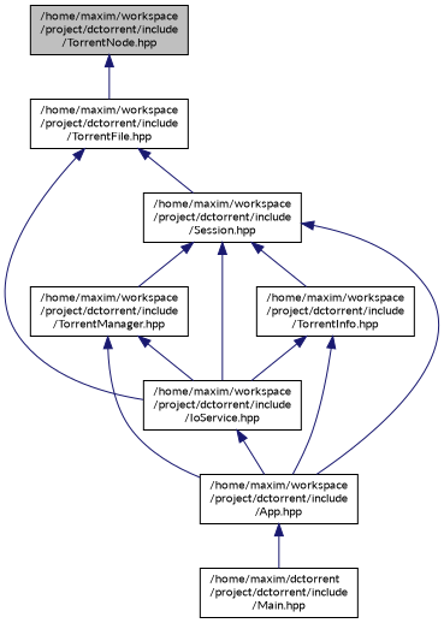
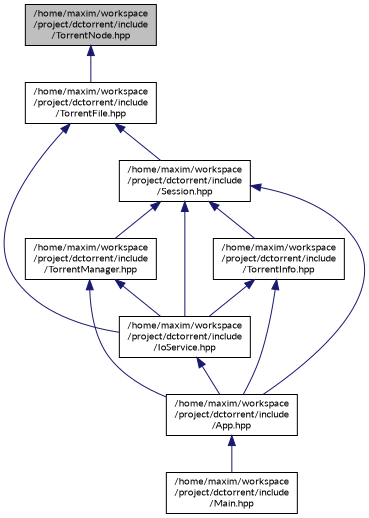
  digraph {
    fontname=Lato
    node [color=black fillcolor=white fontname=Lato fontsize=10 shape=record style=filled]
    edge [color=midnightblue dir=back fontname=Lato fontsize=10 labelfontname=Helvetica labelfontsize=10 style=solid]
    n1 [fillcolor=grey75 fontcolor=black height=0.2 label="/home/maxim/workspace\l/project/dctorrent/include\l/TorrentNode.hpp" width=0.4]
    n2 [height=0.2 label="/home/maxim/workspace\l/project/dctorrent/include\l/TorrentFile.hpp" width=0.4]
    n3 [height=0.2 label="/home/maxim/workspace\l/project/dctorrent/include\l/IoService.hpp" width=0.4]
    n4 [height=0.2 label="/home/maxim/workspace\l/project/dctorrent/include\l/Session.hpp" width=0.4]
    n5 [height=0.2 label="/home/maxim/workspace\l/project/dctorrent/include\l/App.hpp" width=0.4]
-   n6 [height=0.2 label="/home/maxim/dctorrent\l/project/dctorrent/include\l/Main.hpp" width=0.4]
+   n6 [height=0.2 label="/home/maxim/workspace\l/project/dctorrent/include\l/Main.hpp" width=0.4]
    n7 [height=0.2 label="/home/maxim/workspace\l/project/dctorrent/include\l/TorrentInfo.hpp" width=0.4]
    n8 [height=0.2 label="/home/maxim/workspace\l/project/dctorrent/include\l/TorrentManager.hpp" width=0.4]
    n1 -> n2
    n2 -> n3
    n2 -> n4
    n3 -> n5
    n4 -> n3
    n4 -> n5
    n4 -> n7
    n4 -> n8
    n5 -> n6
    n7 -> n3
    n7 -> n5
    n8 -> n3
    n8 -> n5
  }
